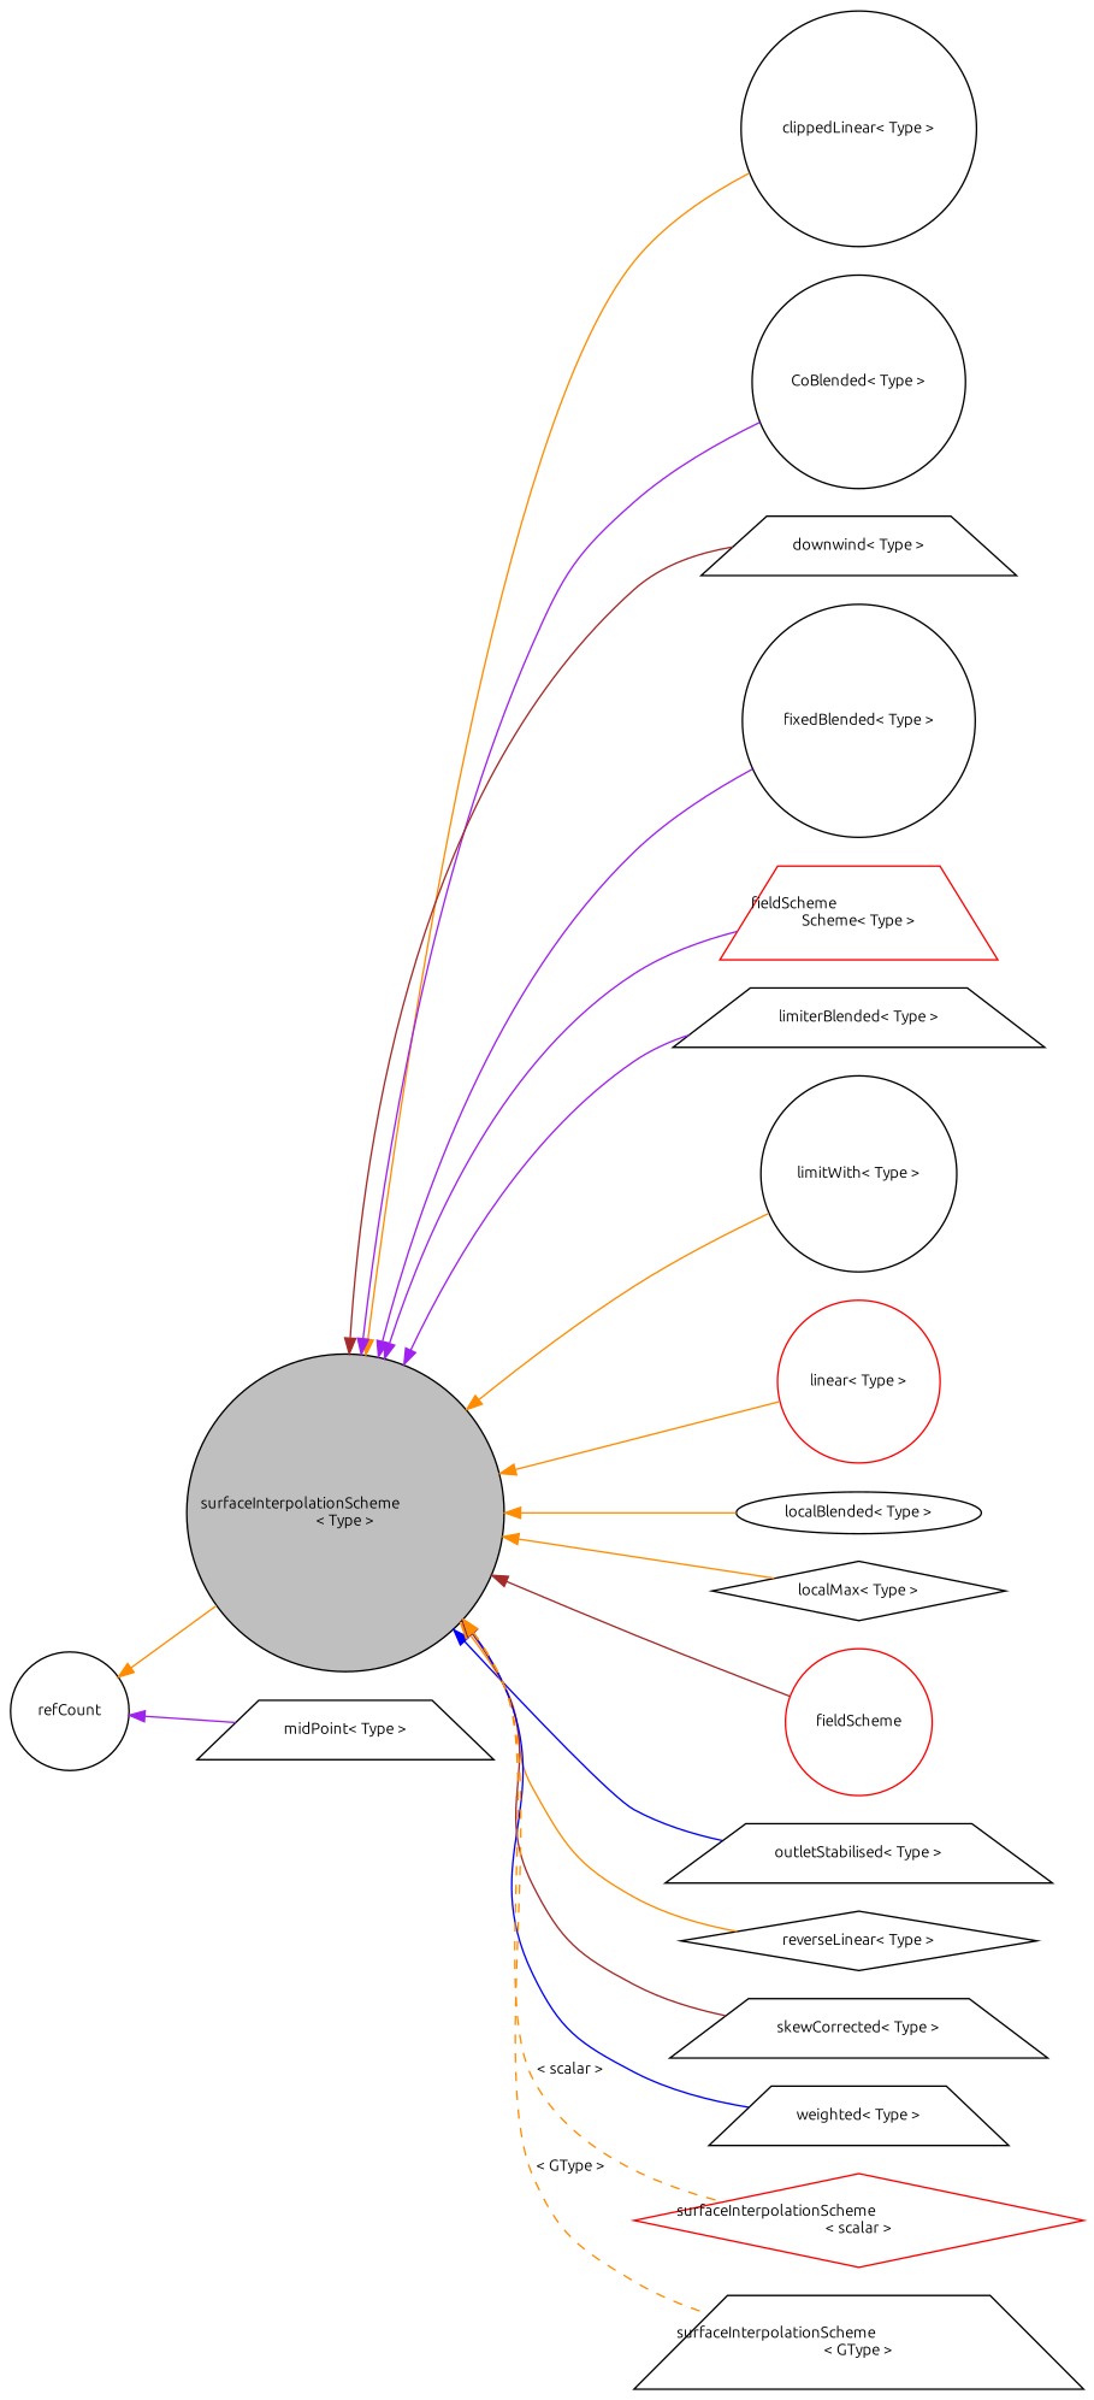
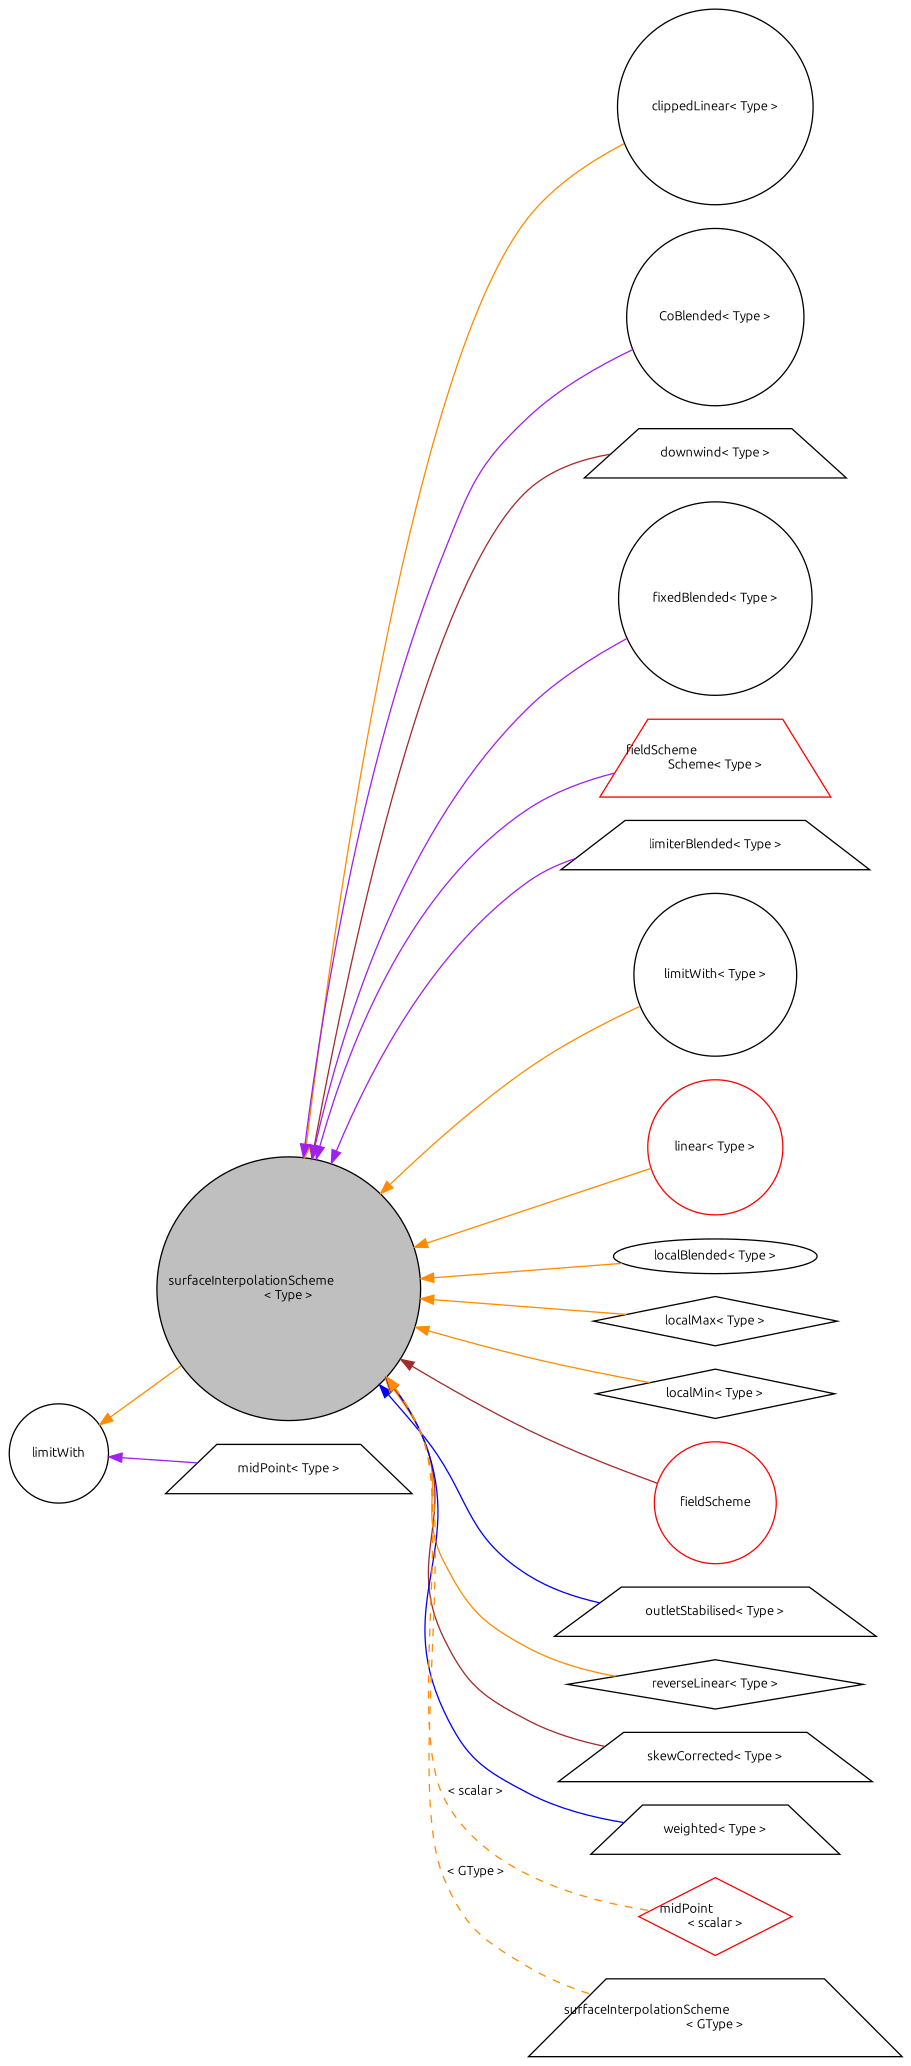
  digraph {
    fontname=Ubuntu
    rankdir=LR
    node [color=black fontname=Ubuntu fontsize=10 shape=circle]
    edge [color=darkorange dir=back fontname=Ubuntu fontsize=10 labelfontname=FreeSans labelfontsize=10 style=solid]
    n1 [fillcolor=grey75 fontcolor=black height=0.2 label="surfaceInterpolationScheme\l\< Type \>" style=filled width=0.4]
    n2 [height=0.2 label="clippedLinear\< Type \>" width=0.4]
    n3 [height=0.2 label="CoBlended\< Type \>" width=0.4]
    n4 [height=0.2 label="downwind\< Type \>" shape=trapezium width=0.4]
    n5 [height=0.2 label="fixedBlended\< Type \>" width=0.4]
    n6 [color=red height=0.2 label="fieldScheme\lScheme\< Type \>" shape=trapezium width=0.4]
    n7 [height=0.2 label="limiterBlended\< Type \>" shape=trapezium width=0.4]
    n8 [height=0.2 label="limitWith\< Type \>" width=0.4]
    n9 [color=red height=0.2 label="linear\< Type \>" width=0.4]
    n10 [height=0.2 label="localBlended\< Type \>" shape=ellipse width=0.4]
    n11 [height=0.2 label="localMax\< Type \>" shape=diamond width=0.4]
+   n12 [height=0.2 label="localMin\< Type \>" shape=diamond width=0.4]
    n13 [color=red height=0.2 label=fieldScheme width=0.4]
    n14 [height=0.2 label="outletStabilised\< Type \>" shape=trapezium width=0.4]
    n15 [height=0.2 label="reverseLinear\< Type \>" shape=diamond width=0.4]
    n16 [height=0.2 label="skewCorrected\< Type \>" shape=trapezium width=0.4]
    n17 [height=0.2 label="weighted\< Type \>" shape=trapezium width=0.4]
-   n18 [color=red height=0.2 label="surfaceInterpolationScheme\l\< scalar \>" shape=diamond width=0.4]
+   n18 [color=red height=0.2 label="midPoint\l\< scalar \>" shape=diamond width=0.4]
    n19 [height=0.2 label="surfaceInterpolationScheme\l\< GType \>" shape=trapezium width=0.4]
    n20 [height=0.2 label="midPoint\< Type \>" shape=trapezium width=0.4]
-   n21 [height=0.2 label=refCount width=0.4]
+   n21 [height=0.2 label=limitWith width=0.4]
    n1 -> n2
    n1 -> n3 [color=purple]
    n1 -> n4 [color=brown]
    n1 -> n5 [color=purple]
    n1 -> n6 [color=purple]
    n1 -> n7 [color=purple]
    n1 -> n8
    n1 -> n9
    n1 -> n10
    n1 -> n11
+   n1 -> n12
    n1 -> n13 [color=brown]
    n1 -> n14 [color=blue]
    n1 -> n15
    n1 -> n16 [color=brown]
    n1 -> n17 [color=blue]
    n1 -> n18 [label=" \< scalar \>" style=dashed]
    n1 -> n19 [label=" \< GType \>" style=dashed]
    n21 -> n1
    n21 -> n20 [color=purple]
  }
